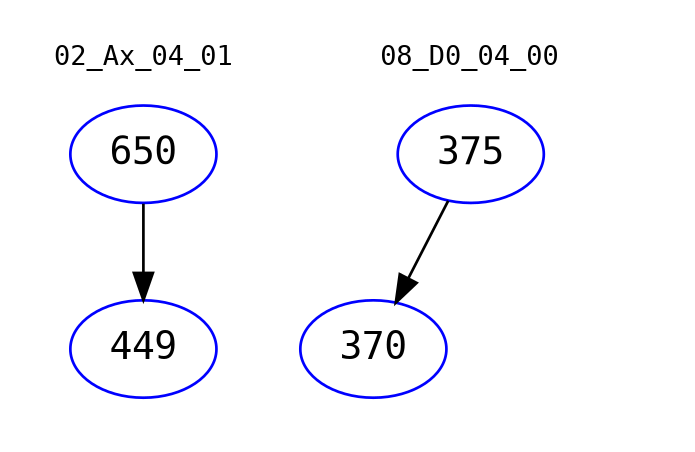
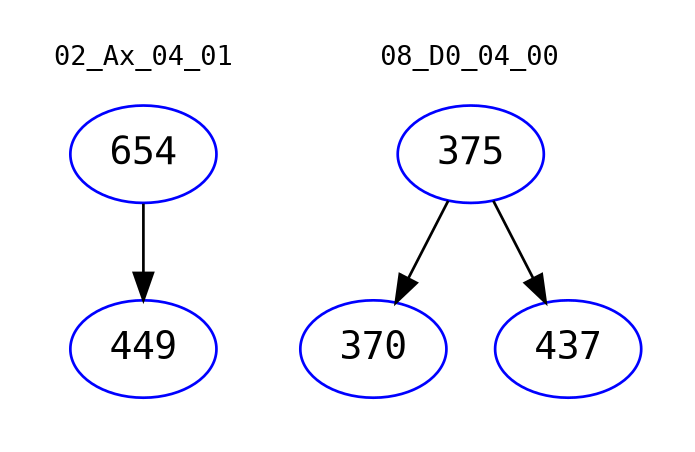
  digraph {
    fontname="DejaVu Sans Mono"
    node [color=blue fontname="DejaVu Sans Mono"]
    edge [color=black fontname="DejaVu Sans Mono"]
-   n1 [label=650]
+   n1 [label=654]
    n2 [label=449]
    n3 [label=375]
    n4 [label=370]
+   n5 [label=437]
    subgraph cluster_1 {
      color=white
      fontsize=10
      label="02_Ax_04_01"
      n1
      n2
    }
    subgraph cluster_2 {
      color=white
      fontsize=10
      label="08_D0_04_00"
      n3
      n4
+     n5
    }
    n1 -> n2
    n3 -> n4
+   n3 -> n5
  }
